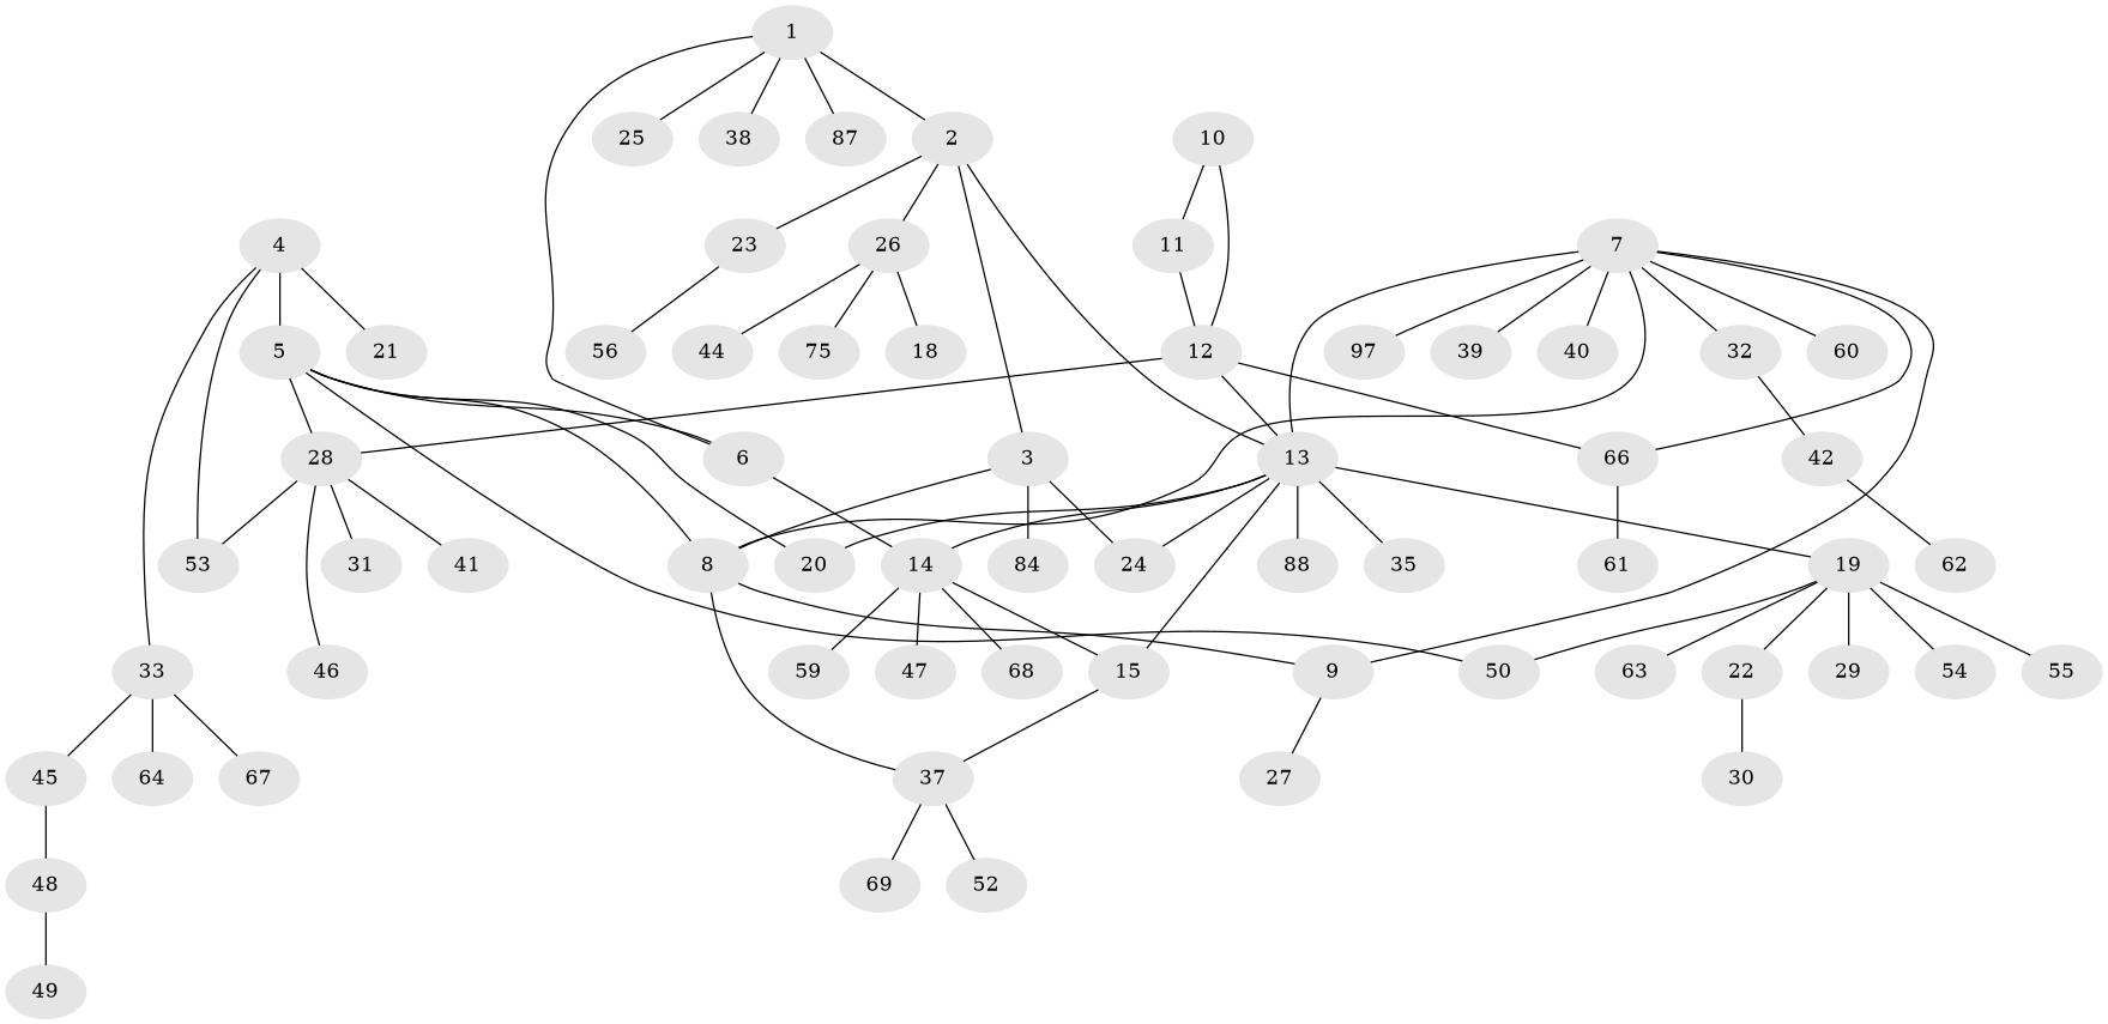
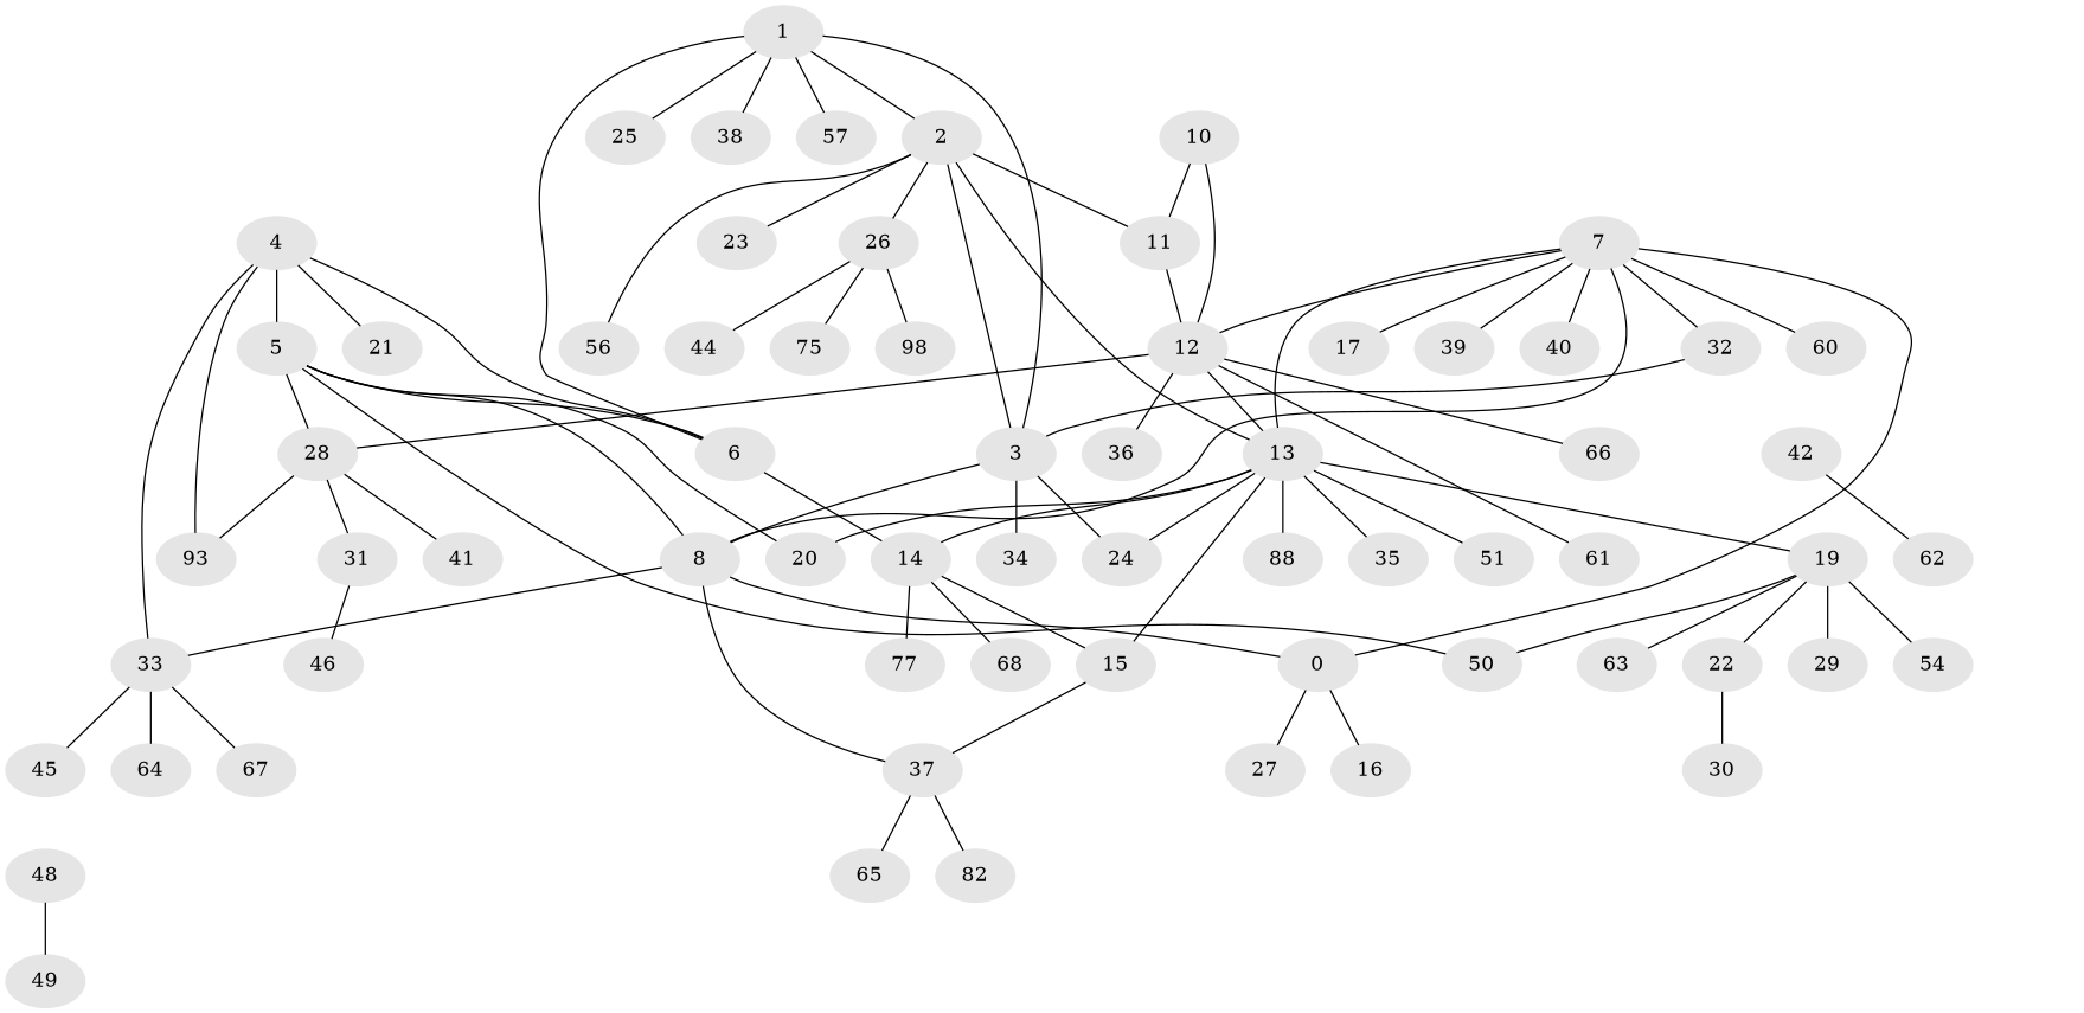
  graph {
    node [color=gray90 style=filled]
    1
    2
    3
    6
    25
    38
-   57 [label=87]
+   57
    11
    13
    23
    26
    56
    8
    24
-   34 [label=84]
+   34
    14
    12
    20
    15
    19
    35
+   51
    n23 [label=88]
-   18
+   18 [label=98]
    44
    n26 [label=75]
    33
-   9
+   9 [label=0]
    37
    4
    5
    21
-   53
+   53 [label=93]
    28
    50
    31
    41
    46
    45
    64
    67
    10
-   47
-   59
+   47 [label=77]
    68
    7
-   17 [label=97]
+   17
    32
    39
    40
    60
+   16
    27
+   36
    61
    66
    42
-   52
-   69
+   52 [label=82]
+   69 [label=65]
    22
    29
    54
-   55
    63
    30
    62
    48
    49
    1 -- 2
+   1 -- 3
    1 -- 6
    1 -- 25
    1 -- 38
    1 -- 57
    2 -- 3
+   2 -- 11
    2 -- 13
    2 -- 23
    2 -- 26
-   23 -- 56
+   2 -- 56
    3 -- 8
    3 -- 24
    3 -- 34
    6 -- 14
    11 -- 12
    13 -- 24
    13 -- 14
    13 -- 20
    13 -- 15
    13 -- 19
    13 -- 35
+   13 -- 51
    13 -- n23
    26 -- 18
    26 -- 44
    26 -- n26
+   8 -- 33
    8 -- 9
    8 -- 37
    14 -- 15
    14 -- 47
-   14 -- 59
    14 -- 68
    12 -- 13
    12 -- 28
-   66 -- 61
+   12 -- 36
+   12 -- 61
    12 -- 66
    15 -- 37
    19 -- 50
    19 -- 22
    19 -- 29
    19 -- 54
-   19 -- 55
    19 -- 63
    33 -- 45
    33 -- 64
    33 -- 67
+   9 -- 16
    9 -- 27
    37 -- 52
    37 -- 69
+   4 -- 6
    4 -- 33
    4 -- 5
    4 -- 21
    4 -- 53
    5 -- 6
    5 -- 8
    5 -- 20
    5 -- 28
    5 -- 50
    28 -- 53
    28 -- 31
    28 -- 41
-   28 -- 46
-   45 -- 48
+   31 -- 46
    10 -- 11
    10 -- 12
    7 -- 13
    7 -- 8
-   7 -- 66
+   7 -- 12
    7 -- 9
    7 -- 17
    7 -- 32
    7 -- 39
    7 -- 40
    7 -- 60
-   32 -- 42
+   32 -- 3
    42 -- 62
    22 -- 30
    48 -- 49
  }
